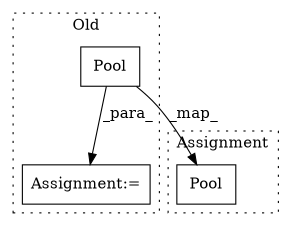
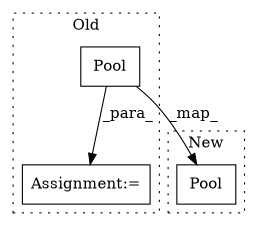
  digraph {
    node [a=32 l="5,1" shape=box]
    n1 [label=Pool s="6506,6517"]
    n2 [a=7 l=1 label="Assignment:=" s=6505]
    n3 [label=Pool s="6479,6490"]
    subgraph cluster_1 {
      label=Old
      style=dotted
      n1
      n2
    }
    subgraph cluster_2 {
-     label=Assignment
+     label=New
      style=dotted
      n3
    }
    n1 -> n2 [label=_para_]
    n1 -> n3 [label=_map_]
  }
